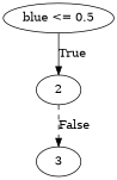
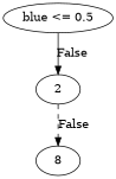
  digraph {
    n1 [label="blue <= 0.5"]
    n2 [label=2]
-   n3 [label=3]
-   n1 -> n2 [label=True]
+   n3 [label=8]
+   n1 -> n2 [label=False]
    n2 -> n3 [label=False style=dashed]
  }
